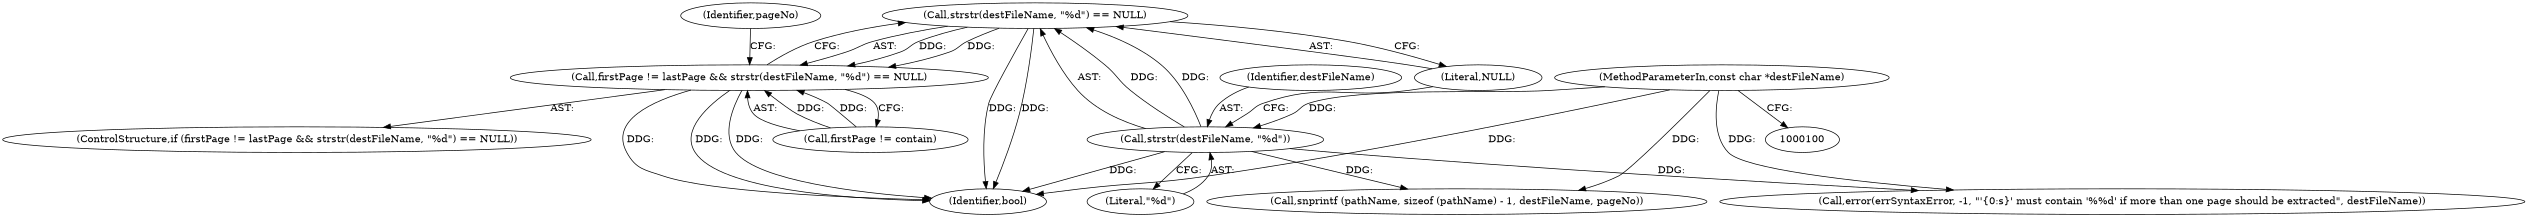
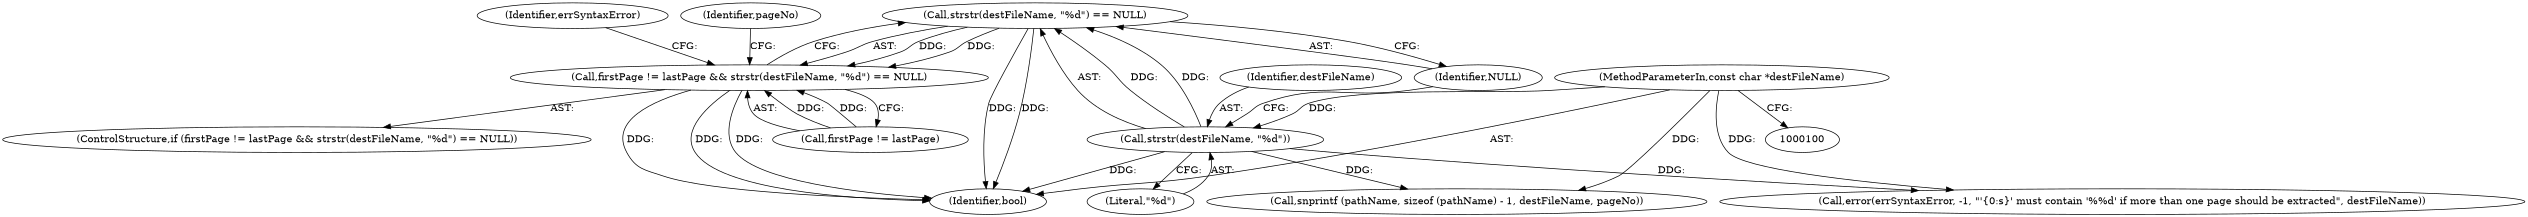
  digraph {
    n1 [label="(Call,strstr(destFileName, \"%d\") == NULL)"]
    n2 [label="(Call,firstPage != lastPage && strstr(destFileName, \"%d\") == NULL)"]
-   n3 [label="(Literal,NULL)"]
+   n3 [label="(Identifier,NULL)"]
    n4 [label="(Identifier,bool)"]
-   n5 [label="(Call,firstPage != contain)"]
+   n5 [label="(Call,firstPage != lastPage)"]
    n6 [label="(ControlStructure,if (firstPage != lastPage && strstr(destFileName, \"%d\") == NULL))"]
    n7 [label="(Call,strstr(destFileName, \"%d\"))"]
    n8 [label="(Literal,\"%d\")"]
    n9 [label="(Call,snprintf (pathName, sizeof (pathName) - 1, destFileName, pageNo))"]
    n10 [label="(Call,error(errSyntaxError, -1, \"'{0:s}' must contain '%%d' if more than one page should be extracted\", destFileName))"]
    n11 [label="(MethodParameterIn,const char *destFileName)"]
    1000100
+   n13 [label="(Identifier,errSyntaxError)"]
    n14 [label="(Identifier,pageNo)"]
    n15 [label="(Identifier,destFileName)"]
    n1 -> n2 [label="AST: "]
    n1 -> n2 [label="DDG: "]
    n1 -> n2 [label="DDG: "]
    n1 -> n3 [label="CFG: "]
    n1 -> n4 [label="DDG: "]
    n1 -> n4 [label="DDG: "]
    n2 -> n1 [label="CFG: "]
    n2 -> n4 [label="DDG: "]
    n2 -> n4 [label="DDG: "]
    n2 -> n4 [label="DDG: "]
    n2 -> n5 [label="CFG: "]
    n2 -> n6 [label="AST: "]
    n3 -> n1 [label="AST: "]
    n3 -> n7 [label="CFG: "]
    n5 -> n2 [label="AST: "]
    n5 -> n2 [label="DDG: "]
    n5 -> n2 [label="DDG: "]
    n7 -> n1 [label="AST: "]
    n7 -> n1 [label="DDG: "]
    n7 -> n1 [label="DDG: "]
    n7 -> n4 [label="DDG: "]
    n7 -> n8 [label="CFG: "]
    n7 -> n9 [label="DDG: "]
    n7 -> n10 [label="DDG: "]
    n8 -> n7 [label="AST: "]
-   n11 -> n4 [label="DDG: "]
+   n11 -> n4 [label="AST: "]
    n11 -> n7 [label="DDG: "]
    n11 -> n9 [label="DDG: "]
    n11 -> n10 [label="DDG: "]
    n11 -> 1000100 [label="CFG: "]
+   n13 -> n2 [label="CFG: "]
    n14 -> n2 [label="CFG: "]
    n15 -> n7 [label="AST: "]
  }
